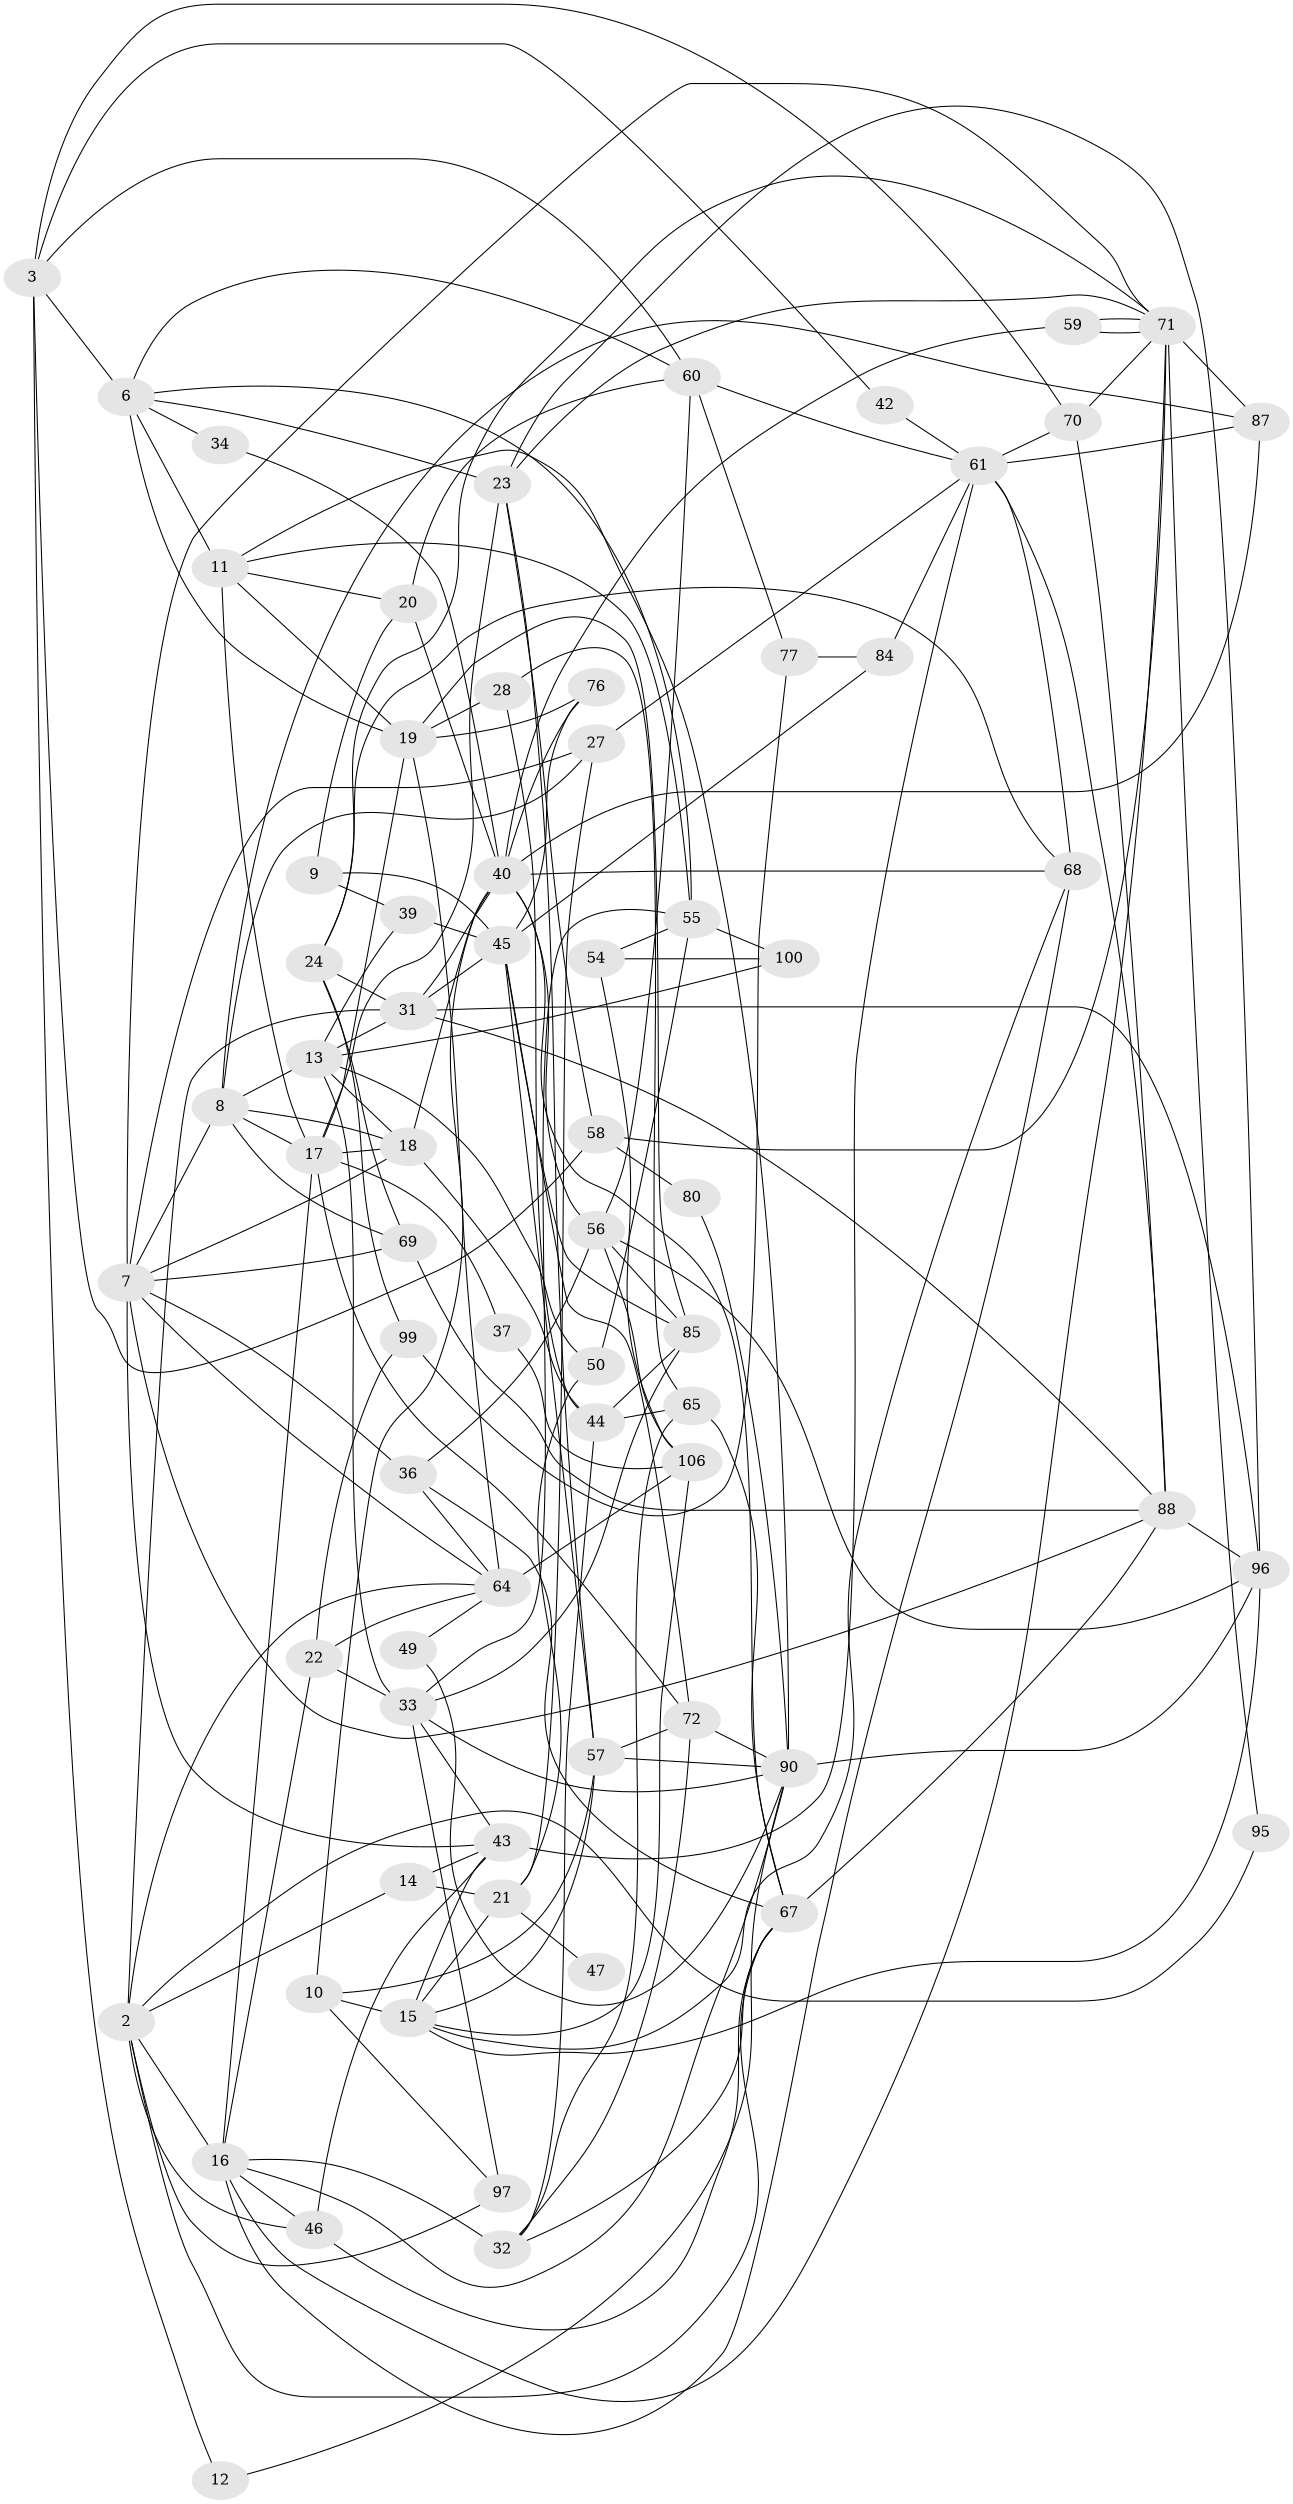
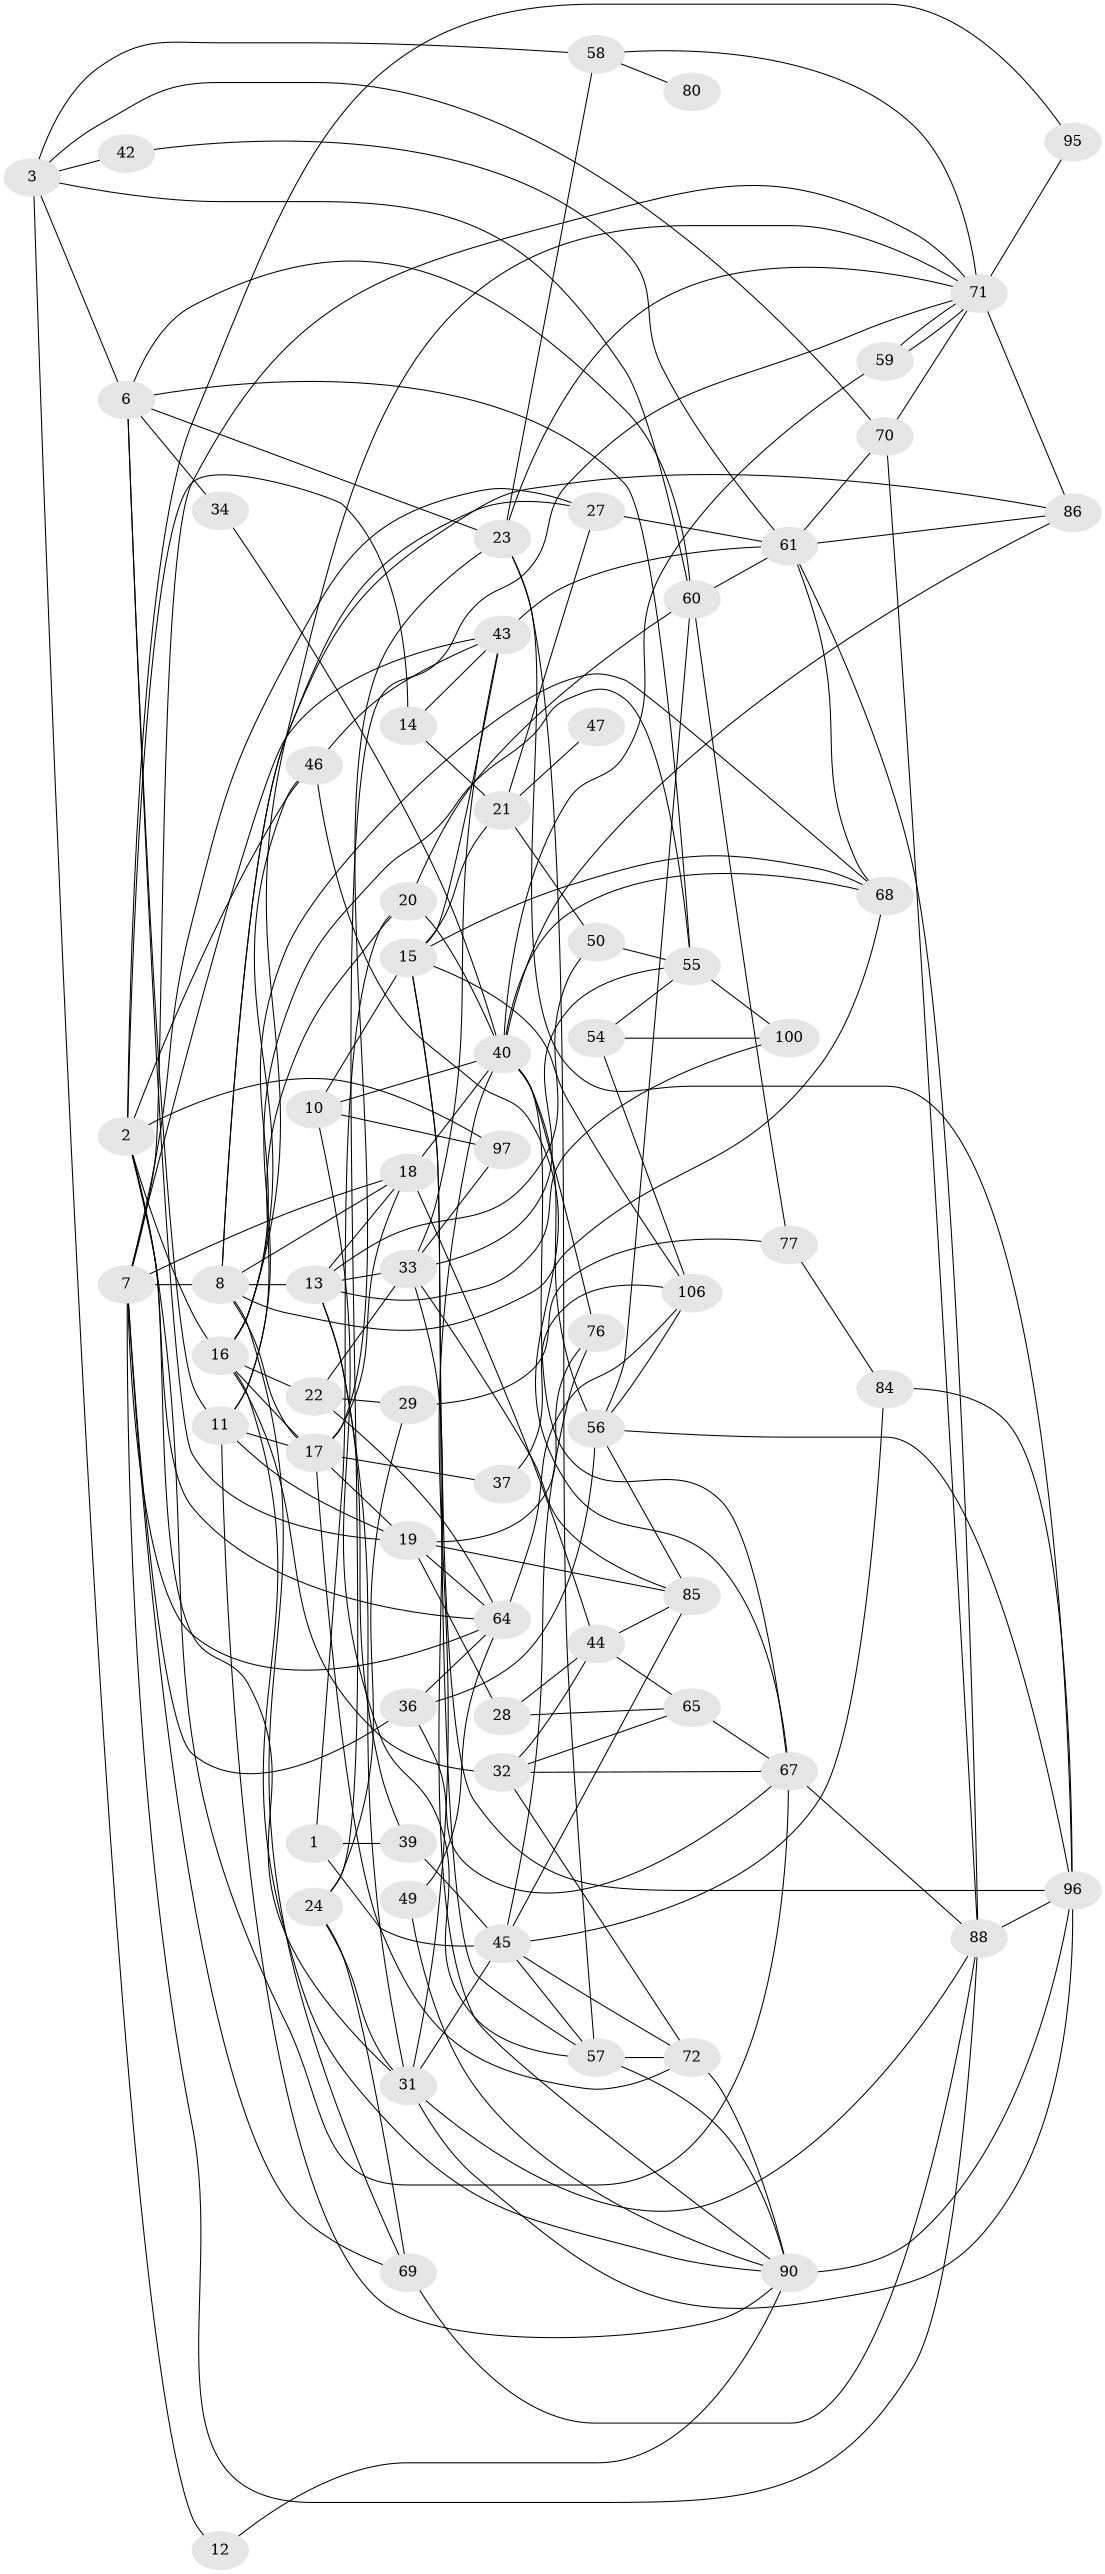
  graph {
    rankdir=LR
    node [color=gray90 style=filled]
    77 [super="+109"]
-   29 [label=99]
+   29
    31 [super="+105"]
    88 [super="+108"]
    45 [super="+103"]
    40 [super="+41"]
    96 [super="+112"]
    70 [super="+113"]
    71 [super="+83"]
    2 [super="+35"]
    14
    16 [super="+30"]
    46
    64 [super="+110"]
    67 [super="+104"]
    n16 [label=95]
    97
    n18 [label=43 super="+92"]
    21 [super="+89"]
    17 [super="+32"]
    90 [super="+94"]
    68 [super="+111"]
    22 [super="+99"]
    n24 [label=32 super="+78"]
    106
    3 [super="+66"]
    6 [super="+43"]
    12
    42
    58
    60 [super="+62"]
    11 [super="+87"]
    23 [super="+25"]
    19 [super="+51"]
    34
    55 [super="+75"]
    61 [super="+107"]
    80
    20
    57 [super="+102"]
    33 [super="+81"]
    85 [super="+101"]
-   86 [super="+98" label=87]
+   86 [super="+98"]
    28
    76
    100
    7 [super="+63"]
    8 [super="+52"]
    18 [super="+73"]
    27
    36
    69
    13 [super="+114"]
    44
    56 [super="+115"]
    39
    50
    37
    72 [super="+91"]
-   9 [super="+82"]
+   9 [super="+82" label=1]
    84
    15 [super="+95"]
    10
    59
    47
    65 [super="+79"]
    24 [super="+74"]
    49
    54
    77 -- 84
    29 -- 77
    31 -- 88
    31 -- 45
    31 -- 40
    31 -- 96
    88 -- 96
    45 -- 57
    45 -- 85
    45 -- 76
    45 -- 72
    45 -- 84
    40 -- 67
    40 -- 68
    40 -- 86
    40 -- 76
    40 -- 56
    40 -- 59
    70 -- 88
    70 -- 71
    71 -- n16
    71 -- 86
    2 -- 31
    2 -- 14
    2 -- 16
    2 -- 46
    2 -- 64
    2 -- 67
    2 -- n16
    2 -- 97
    14 -- n18
    14 -- 21
    16 -- 71
    16 -- 46
    16 -- 17
    16 -- 90
    16 -- 68
    16 -- 22
    16 -- n24
    46 -- 67
    46 -- n18
    64 -- 106
    67 -- 88
    n18 -- 61
    21 -- 27
    21 -- 50
    21 -- 47
    17 -- 23
    17 -- 19
    17 -- 18
    17 -- 37
    17 -- 72
    90 -- 96
    22 -- 29
    22 -- 64
    22 -- 33
    n24 -- 67
    n24 -- 44
    n24 -- 72
    n24 -- 65
    3 -- 70
    3 -- 6
    3 -- 12
    3 -- 42
    3 -- 58
    3 -- 60
    6 -- 60
    6 -- 11
    6 -- 23
    6 -- 19
    6 -- 34
    6 -- 55
    12 -- 90
    42 -- 61
    58 -- 71
    58 -- 80
    60 -- 77
    60 -- 61
    11 -- 17
    11 -- 90
    11 -- 19
    11 -- 55
    11 -- 20
    23 -- 96
    23 -- 71
    23 -- 58
    23 -- 57
    19 -- 64
    19 -- 85
    19 -- 28
    19 -- 76
    34 -- 40
    55 -- 100
    61 -- 88
    61 -- 70
    61 -- 68
    61 -- 86
-   80 -- 90
    20 -- 40
    20 -- 60
    57 -- 90
    57 -- 72
    33 -- 97
    33 -- n18
    33 -- 90
    33 -- 55
    33 -- 85
    28 -- 44
    28 -- 65
    7 -- 88
    7 -- 71
    7 -- 64
    7 -- n18
    7 -- 8
    7 -- 18
    7 -- 27
    7 -- 36
    7 -- 69
    8 -- 17
    8 -- 86
    8 -- 18
    8 -- 27
    8 -- 69
    8 -- 13
    18 -- 40
    18 -- 44
    27 -- 61
    36 -- 64
    36 -- 67
    36 -- 56
    69 -- 88
    13 -- 31
    13 -- 33
    13 -- 100
    13 -- 18
    13 -- 39
    13 -- 50
    44 -- 85
    44 -- 65
    56 -- 96
    56 -- 106
    56 -- 60
    56 -- 85
    39 -- 45
    50 -- 55
    37 -- 106
    72 -- 90
    9 -- 45
    9 -- 20
    9 -- 39
-   84 -- 61
+   84 -- 96
    15 -- 96
    15 -- n18
    15 -- 21
    15 -- 68
    15 -- 106
    15 -- 57
    10 -- 40
    10 -- 97
    10 -- 57
    10 -- 15
    59 -- 71
    59 -- 71
    65 -- 67
    24 -- 29
    24 -- 31
    24 -- 71
-   24 -- 68
+   8 -- 68
    24 -- 69
    49 -- 64
    49 -- 90
    54 -- 106
    54 -- 55
    54 -- 100
  }
